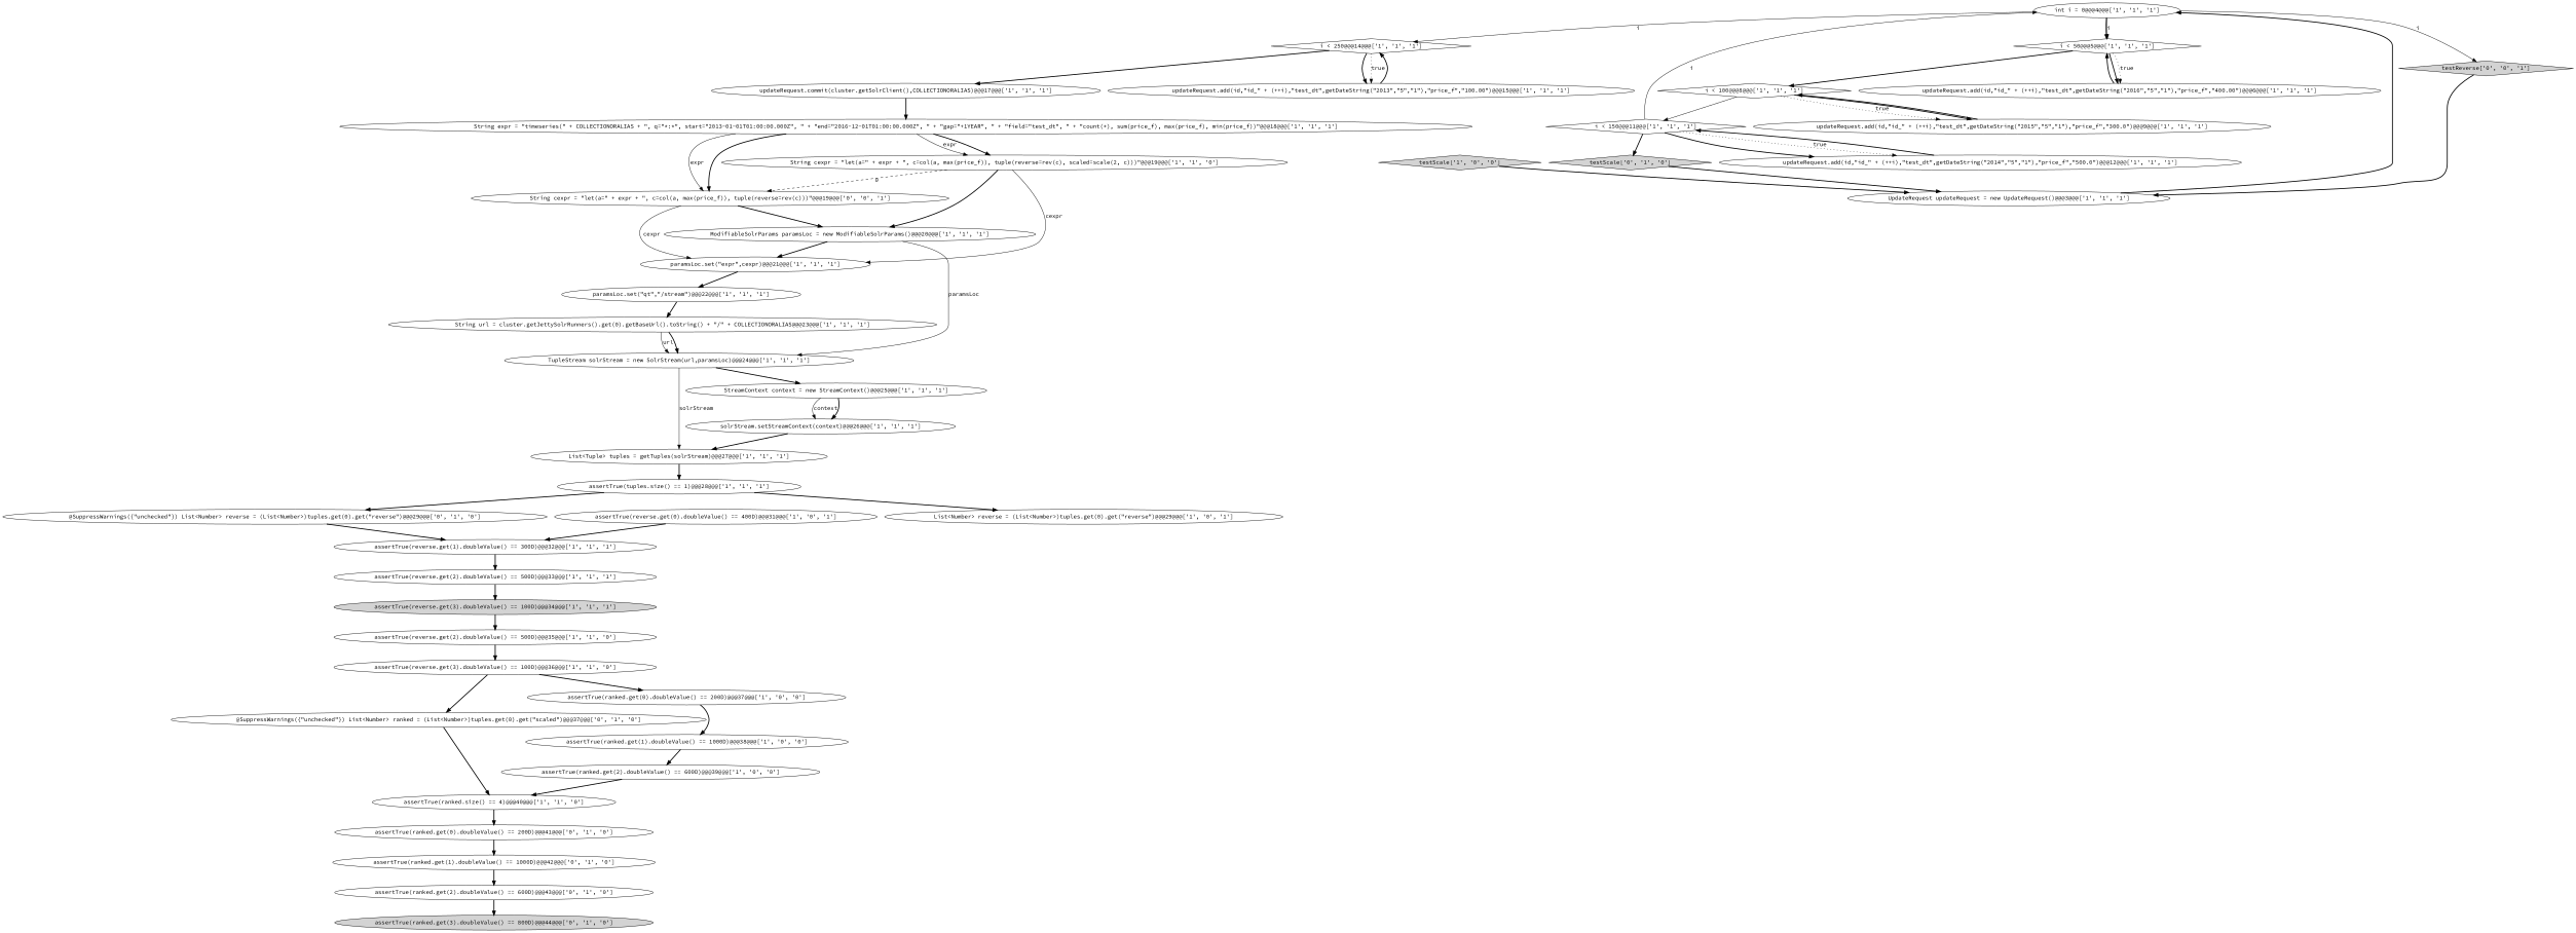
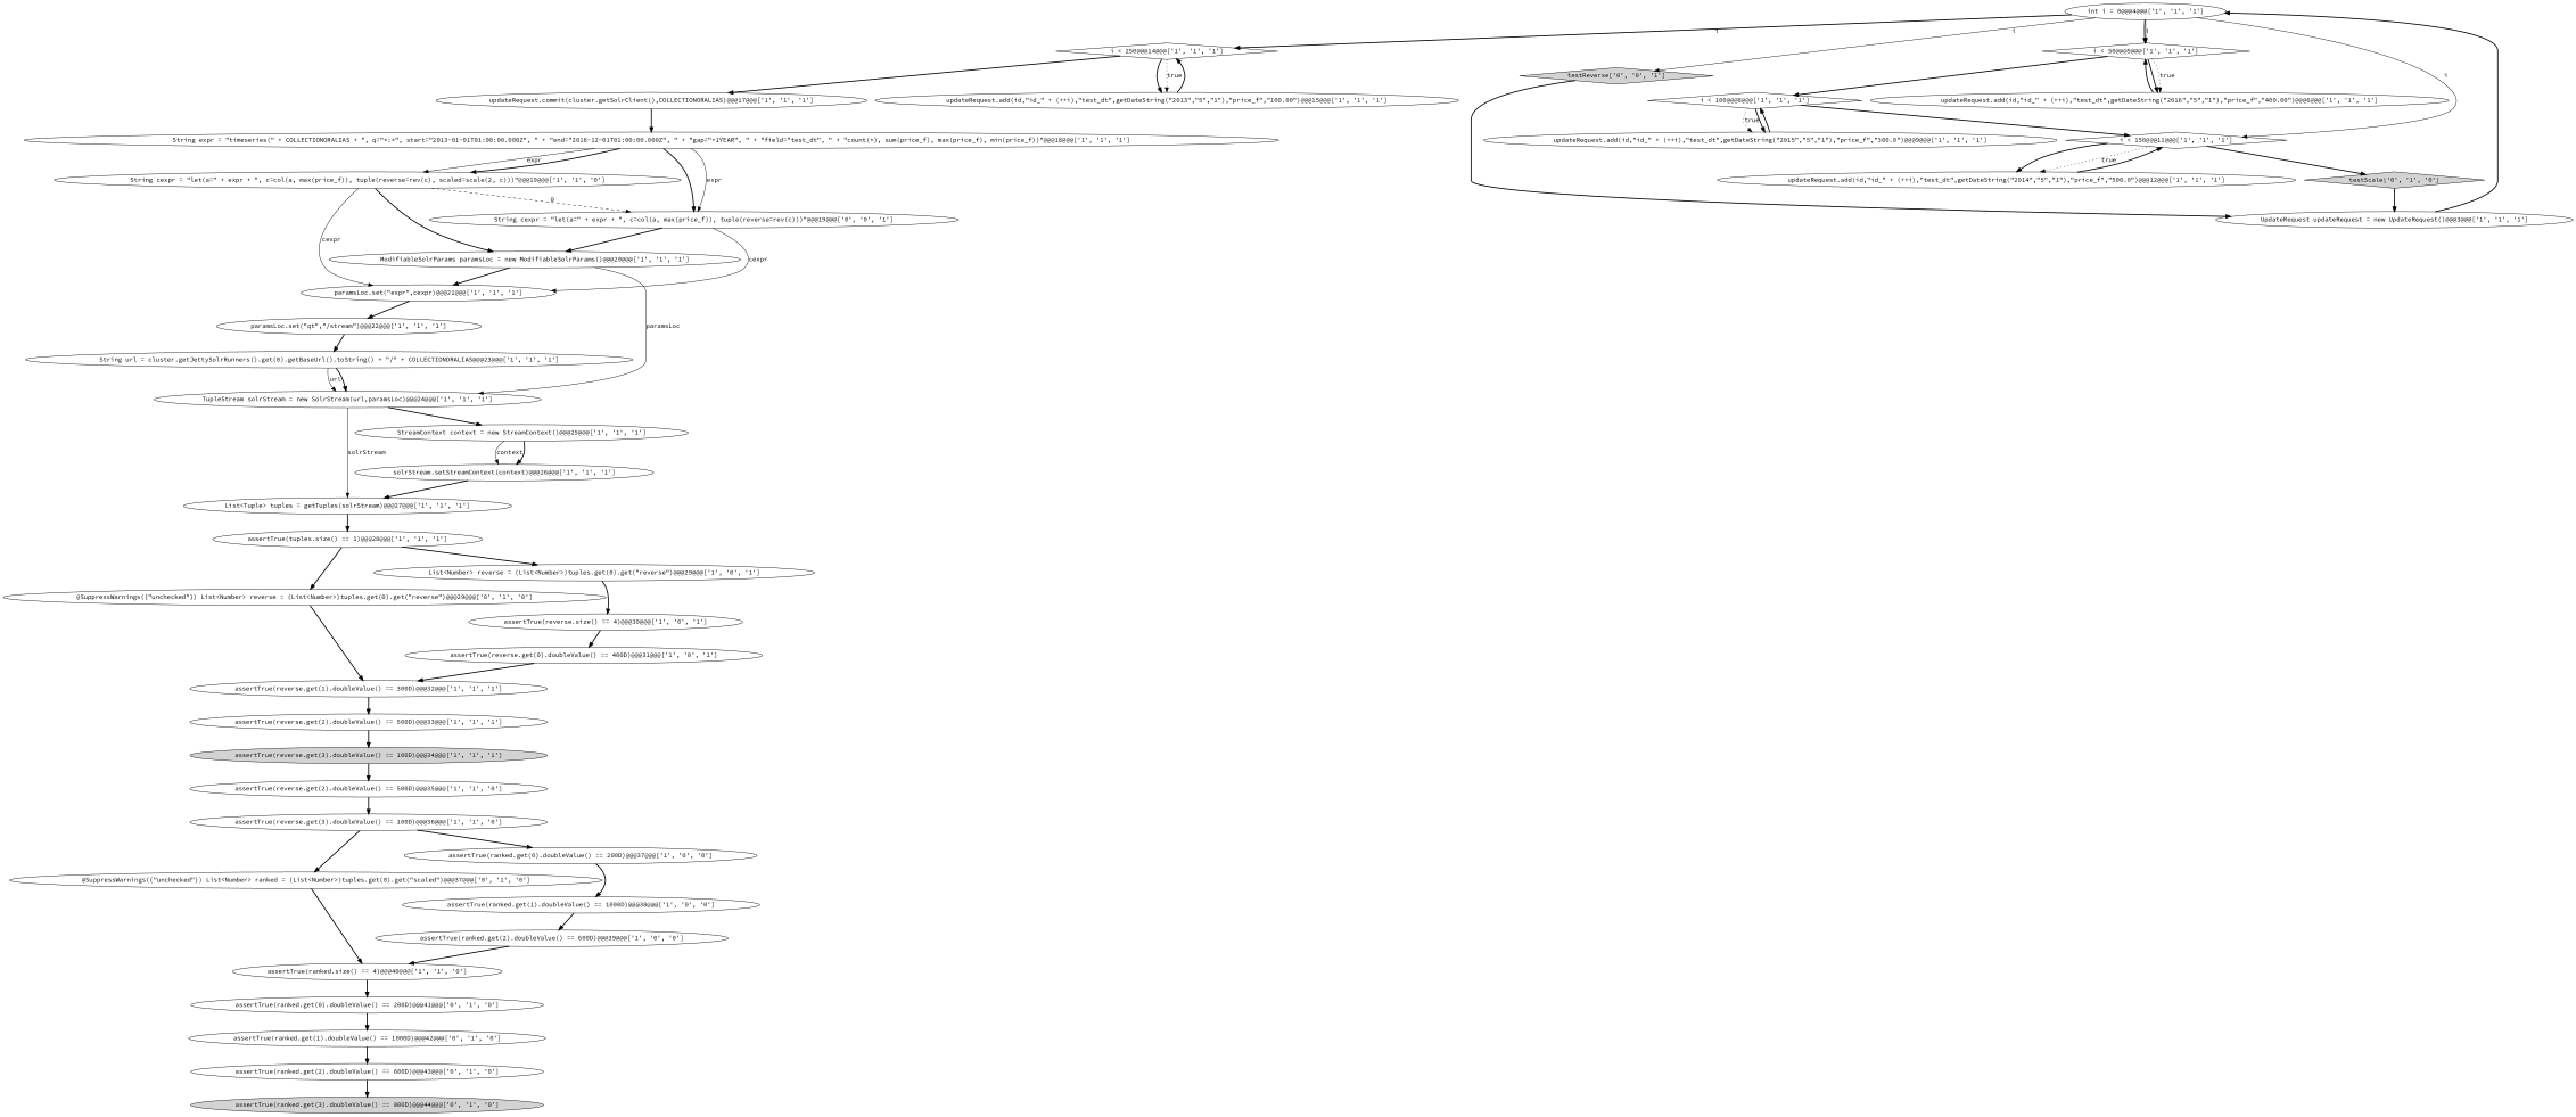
  digraph {
    fontname="Source Code Pro"
    node [fillcolor=white fontname="Source Code Pro" shape=ellipse style=filled]
    edge [fontname="Source Code Pro" style=bold]
    n1 [label="paramsLoc.set(\"expr\",cexpr)@@@21@@@['1', '1', '1']"]
    n2 [label="paramsLoc.set(\"qt\",\"/stream\")@@@22@@@['1', '1', '1']"]
    n3 [label="String url = cluster.getJettySolrRunners().get(0).getBaseUrl().toString() + \"/\" + COLLECTIONORALIAS@@@23@@@['1', '1', '1']"]
    n4 [label="assertTrue(tuples.size() == 1)@@@28@@@['1', '1', '1']"]
    n5 [label="@SuppressWarnings({\"unchecked\"}) List<Number> reverse = (List<Number>)tuples.get(0).get(\"reverse\")@@@29@@@['0', '1', '0']"]
    n6 [label="List<Number> reverse = (List<Number>)tuples.get(0).get(\"reverse\")@@@29@@@['1', '0', '1']"]
    n7 [label="assertTrue(reverse.get(1).doubleValue() == 300D)@@@32@@@['1', '1', '1']"]
+   n8 [label="assertTrue(reverse.size() == 4)@@@30@@@['1', '0', '1']"]
    n9 [label="i < 250@@@14@@@['1', '1', '1']" shape=diamond]
    n10 [label="updateRequest.add(id,\"id_\" + (++i),\"test_dt\",getDateString(\"2013\",\"5\",\"1\"),\"price_f\",\"100.00\")@@@15@@@['1', '1', '1']"]
    n11 [label="updateRequest.commit(cluster.getSolrClient(),COLLECTIONORALIAS)@@@17@@@['1', '1', '1']"]
    n12 [label="String expr = \"timeseries(\" + COLLECTIONORALIAS + \", q=\"*:*\", start=\"2013-01-01T01:00:00.000Z\", \" + \"end=\"2016-12-01T01:00:00.000Z\", \" + \"gap=\"+1YEAR\", \" + \"field=\"test_dt\", \" + \"count(*), sum(price_f), max(price_f), min(price_f))\"@@@18@@@['1', '1', '1']"]
    n13 [label="@SuppressWarnings({\"unchecked\"}) List<Number> ranked = (List<Number>)tuples.get(0).get(\"scaled\")@@@37@@@['0', '1', '0']"]
    n14 [label="assertTrue(ranked.size() == 4)@@@40@@@['1', '1', '0']"]
    n15 [label="assertTrue(ranked.get(0).doubleValue() == 200D)@@@41@@@['0', '1', '0']"]
    n16 [fillcolor=lightgray label="testScale['0', '1', '0']" shape=diamond]
    n17 [label="UpdateRequest updateRequest = new UpdateRequest()@@@3@@@['1', '1', '1']"]
    n18 [label="int i = 0@@@4@@@['1', '1', '1']"]
    n19 [label="assertTrue(reverse.get(2).doubleValue() == 500D)@@@35@@@['1', '1', '0']"]
    n20 [label="assertTrue(reverse.get(3).doubleValue() == 100D)@@@36@@@['1', '1', '0']"]
    n21 [label="assertTrue(ranked.get(0).doubleValue() == 200D)@@@37@@@['1', '0', '0']"]
    n22 [label="assertTrue(ranked.get(2).doubleValue() == 600D)@@@39@@@['1', '0', '0']"]
    n23 [label="assertTrue(ranked.get(1).doubleValue() == 1000D)@@@42@@@['0', '1', '0']"]
    n24 [label="i < 150@@@11@@@['1', '1', '1']" shape=diamond]
    n25 [label="updateRequest.add(id,\"id_\" + (++i),\"test_dt\",getDateString(\"2014\",\"5\",\"1\"),\"price_f\",\"500.0\")@@@12@@@['1', '1', '1']"]
    n26 [label="assertTrue(ranked.get(2).doubleValue() == 600D)@@@43@@@['0', '1', '0']"]
    n27 [fillcolor=lightgray label="assertTrue(ranked.get(3).doubleValue() == 800D)@@@44@@@['0', '1', '0']"]
    n28 [label="assertTrue(reverse.get(2).doubleValue() == 500D)@@@33@@@['1', '1', '1']"]
    n29 [fillcolor=lightgray label="assertTrue(reverse.get(3).doubleValue() == 100D)@@@34@@@['1', '1', '1']"]
    n30 [label="i < 50@@@5@@@['1', '1', '1']" shape=diamond]
    n31 [fillcolor=lightgray label="testReverse['0', '0', '1']" shape=diamond]
    n32 [label="assertTrue(ranked.get(1).doubleValue() == 1000D)@@@38@@@['1', '0', '0']"]
    n33 [label="TupleStream solrStream = new SolrStream(url,paramsLoc)@@@24@@@['1', '1', '1']"]
    n34 [label="List<Tuple> tuples = getTuples(solrStream)@@@27@@@['1', '1', '1']"]
    n35 [label="StreamContext context = new StreamContext()@@@25@@@['1', '1', '1']"]
    n36 [label="solrStream.setStreamContext(context)@@@26@@@['1', '1', '1']"]
    n37 [label="assertTrue(reverse.get(0).doubleValue() == 400D)@@@31@@@['1', '0', '1']"]
    n38 [label="i < 100@@@8@@@['1', '1', '1']" shape=diamond]
    n39 [label="updateRequest.add(id,\"id_\" + (++i),\"test_dt\",getDateString(\"2015\",\"5\",\"1\"),\"price_f\",\"300.0\")@@@9@@@['1', '1', '1']"]
    n40 [label="updateRequest.add(id,\"id_\" + (++i),\"test_dt\",getDateString(\"2016\",\"5\",\"1\"),\"price_f\",\"400.00\")@@@6@@@['1', '1', '1']"]
    n41 [label="String cexpr = \"let(a=\" + expr + \", c=col(a, max(price_f)), tuple(reverse=rev(c), scaled=scale(2, c)))\"@@@19@@@['1', '1', '0']"]
    n42 [label="String cexpr = \"let(a=\" + expr + \", c=col(a, max(price_f)), tuple(reverse=rev(c)))\"@@@19@@@['0', '0', '1']"]
    n43 [label="ModifiableSolrParams paramsLoc = new ModifiableSolrParams()@@@20@@@['1', '1', '1']"]
-   n44 [fillcolor=lightgray label="testScale['1', '0', '0']" shape=diamond]
    n1 -> n2
    n2 -> n3
    n3 -> n33 [label=url style=solid]
    n3 -> n33
    n4 -> n5
    n4 -> n6
    n5 -> n7
+   n6 -> n8
    n7 -> n28
+   n8 -> n37
    n9 -> n10
    n9 -> n10 [label=true style=dotted]
    n9 -> n11
    n10 -> n9
    n11 -> n12
    n12 -> n41 [label=expr style=solid]
    n12 -> n41
    n12 -> n42 [label=expr style=solid]
    n12 -> n42
    n13 -> n14
    n14 -> n15
    n15 -> n23
    n16 -> n17
    n17 -> n18
-   n18 -> n9 [label=i style=solid]
-   n24 -> n18 [label=i style=solid]
+   n18 -> n9 [label=i]
+   n18 -> n24 [label=i style=solid]
    n18 -> n30 [label=i style=solid]
    n18 -> n30
    n18 -> n31 [label=i style=solid]
    n19 -> n20
    n20 -> n13
    n20 -> n21
    n21 -> n32
    n22 -> n14
    n23 -> n26
    n24 -> n16
    n24 -> n25
    n24 -> n25 [label=true style=dotted]
    n25 -> n24
    n26 -> n27
    n28 -> n29
    n29 -> n19
    n30 -> n38
    n30 -> n40
    n30 -> n40 [label=true style=dotted]
    n31 -> n17
    n32 -> n22
    n33 -> n34 [label=solrStream style=solid]
    n33 -> n35
    n34 -> n4
    n35 -> n36 [label=context style=solid]
    n35 -> n36
    n36 -> n34
    n37 -> n7
-   n38 -> n24 [style=solid]
+   n38 -> n24
    n38 -> n39 [label=true style=dotted]
    n38 -> n39
    n39 -> n38
    n40 -> n30
    n41 -> n1 [label=cexpr style=solid]
    n41 -> n42 [label=0 style=dashed]
    n41 -> n43
    n42 -> n1 [label=cexpr style=solid]
    n42 -> n43
    n43 -> n1
    n43 -> n33 [label=paramsLoc style=solid]
-   n44 -> n17
  }
